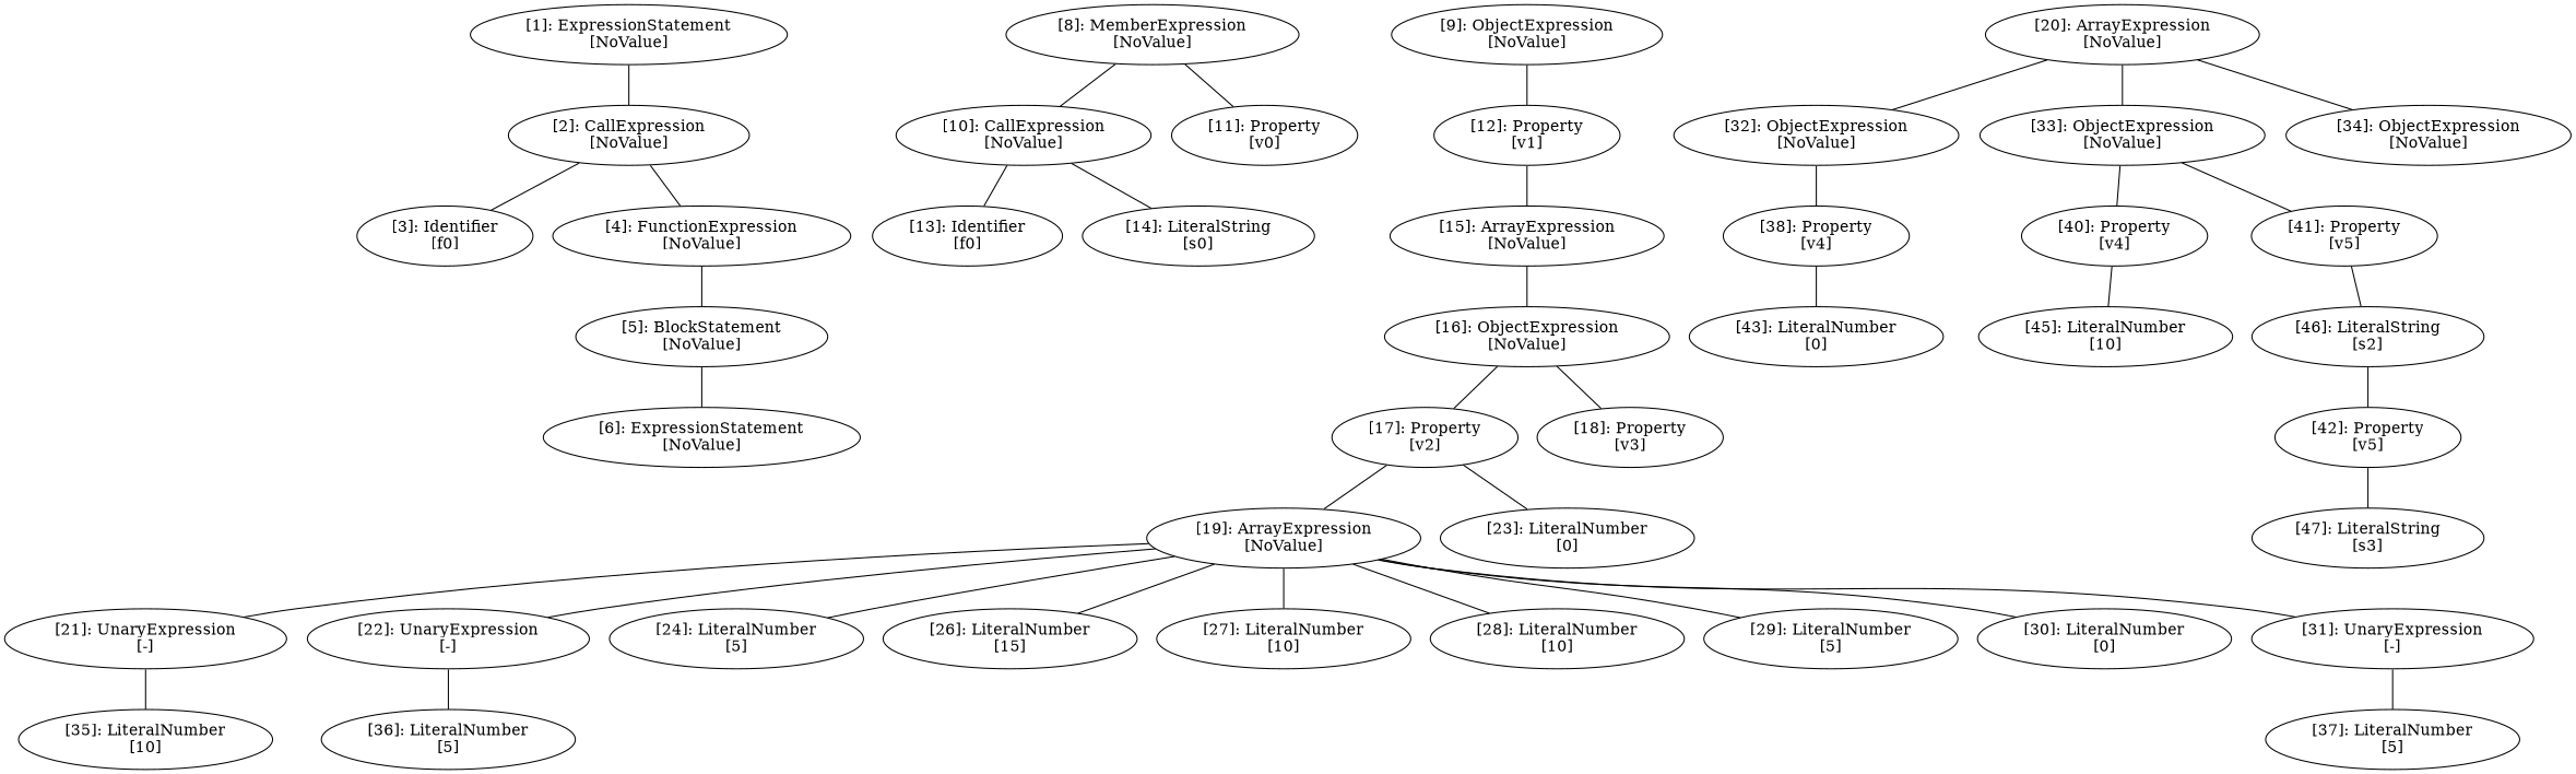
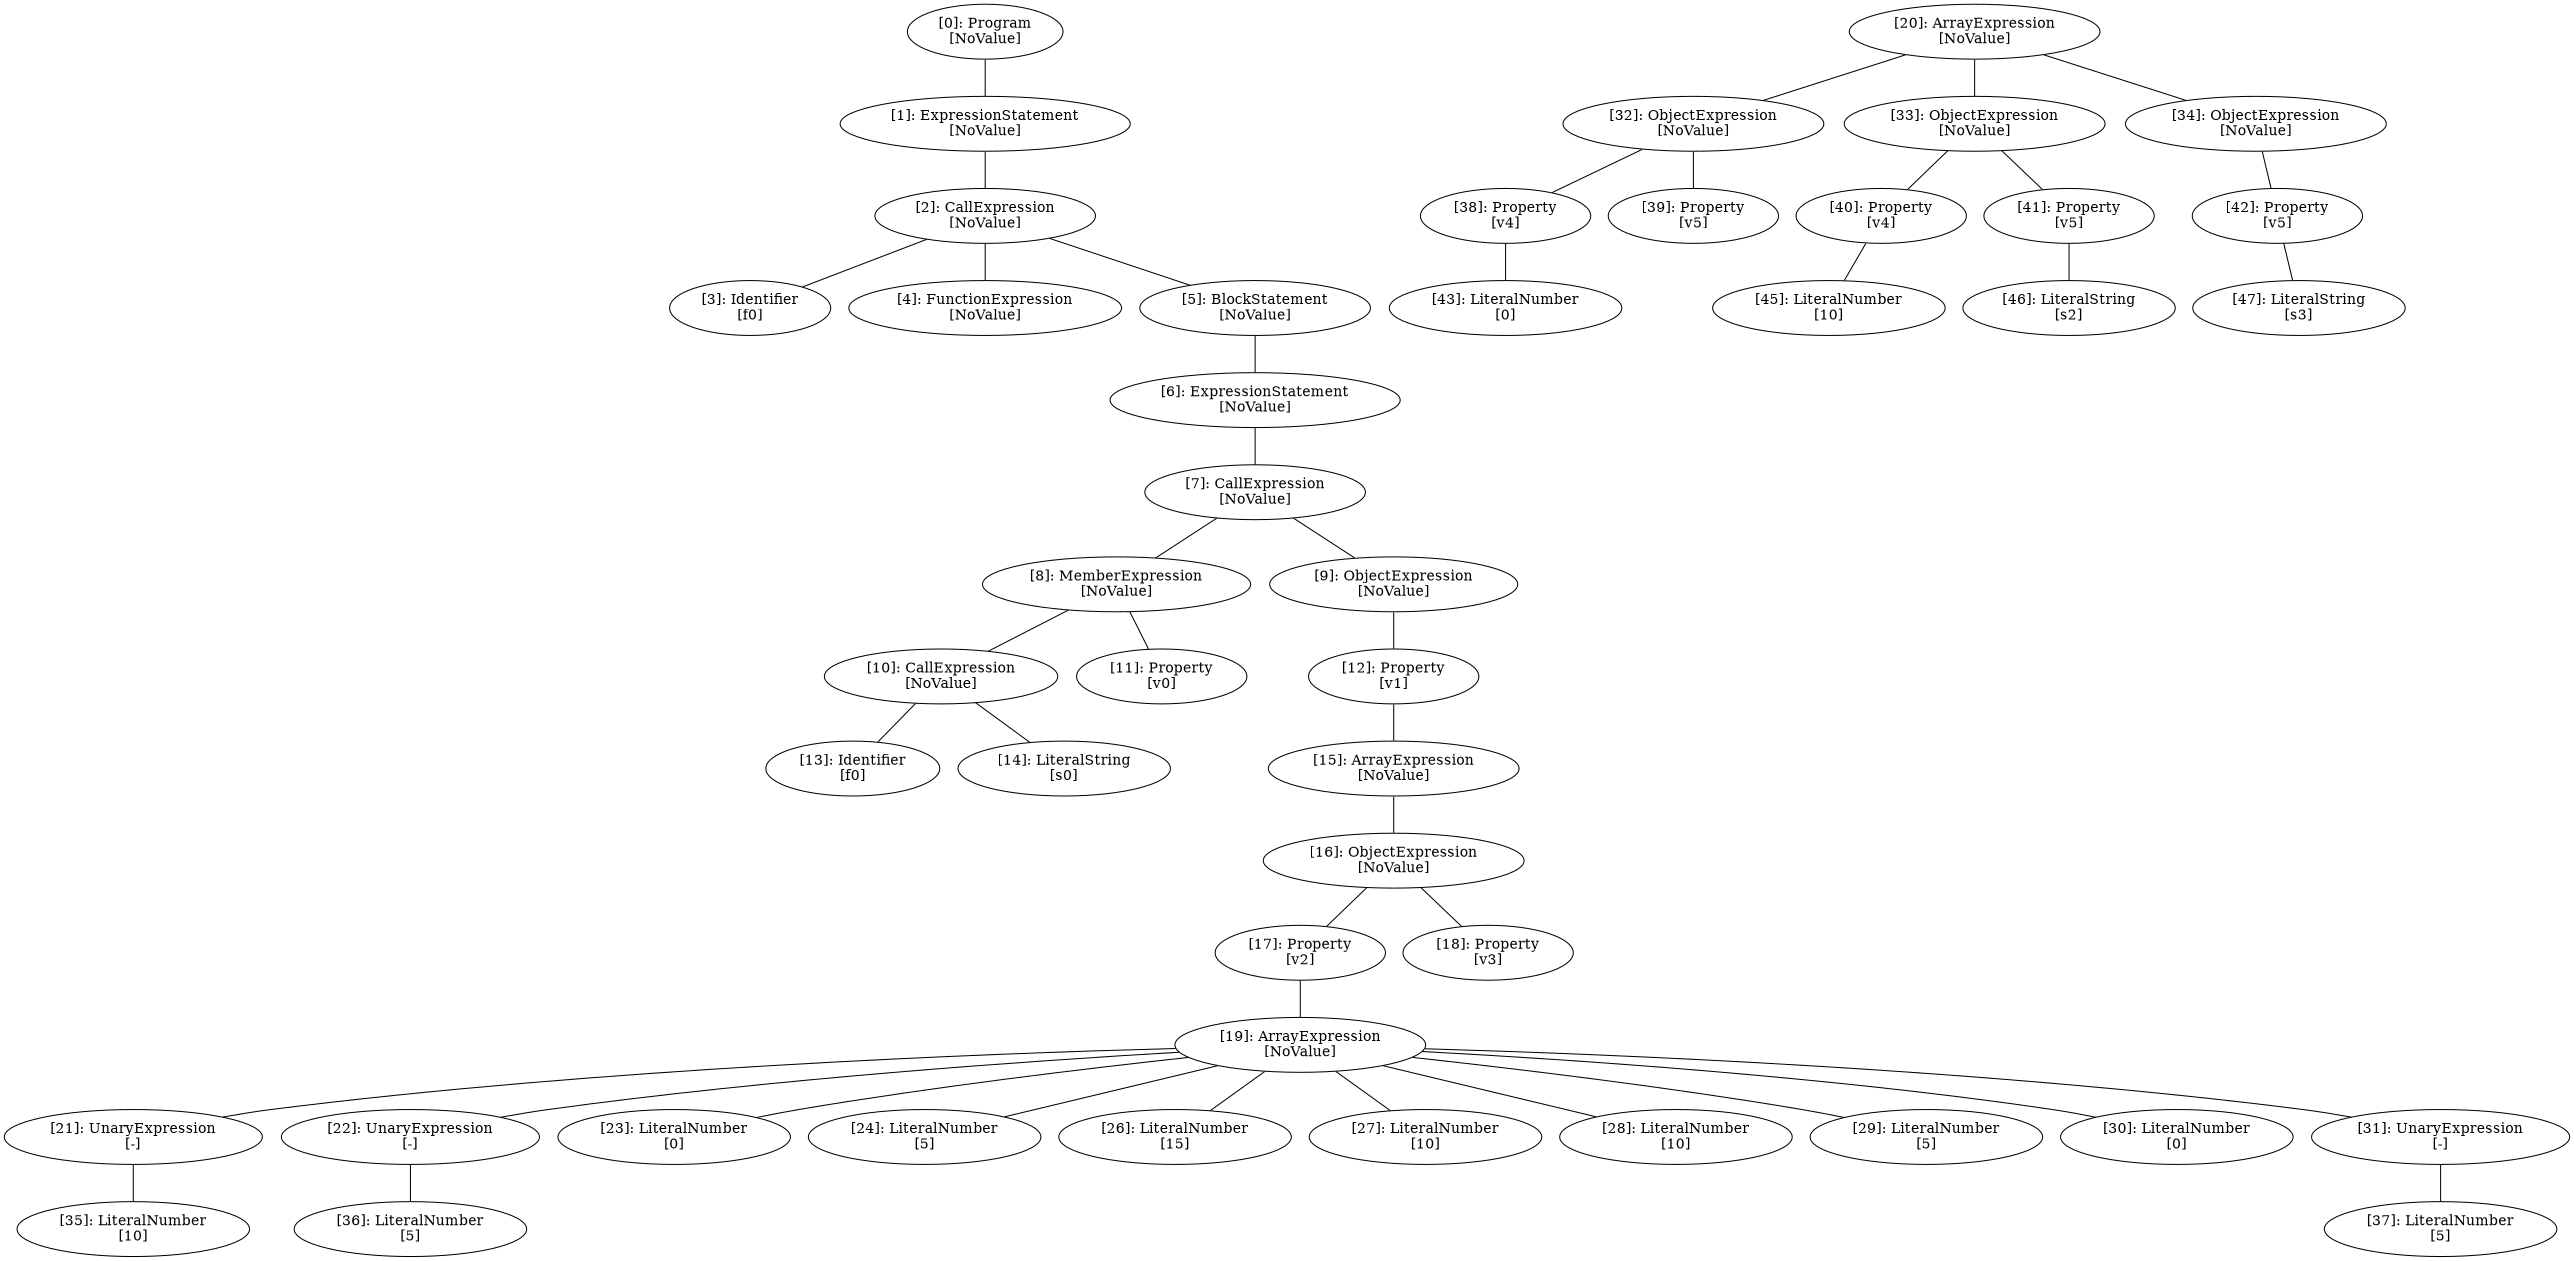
  graph {
+   n1 [label="[0]: Program\n[NoValue]"]
    n2 [label="[1]: ExpressionStatement\n[NoValue]"]
    n3 [label="[2]: CallExpression\n[NoValue]"]
    n4 [label="[3]: Identifier\n[f0]"]
    n5 [label="[4]: FunctionExpression\n[NoValue]"]
    n6 [label="[5]: BlockStatement\n[NoValue]"]
    n7 [label="[6]: ExpressionStatement\n[NoValue]"]
+   n8 [label="[7]: CallExpression\n[NoValue]"]
    n9 [label="[8]: MemberExpression\n[NoValue]"]
    n10 [label="[9]: ObjectExpression\n[NoValue]"]
    n11 [label="[10]: CallExpression\n[NoValue]"]
    n12 [label="[11]: Property\n[v0]"]
    n13 [label="[12]: Property\n[v1]"]
    n14 [label="[13]: Identifier\n[f0]"]
    n15 [label="[14]: LiteralString\n[s0]"]
    n16 [label="[15]: ArrayExpression\n[NoValue]"]
    n17 [label="[16]: ObjectExpression\n[NoValue]"]
    n18 [label="[17]: Property\n[v2]"]
    n19 [label="[18]: Property\n[v3]"]
    n20 [label="[19]: ArrayExpression\n[NoValue]"]
    n21 [label="[21]: UnaryExpression\n[-]"]
    n22 [label="[22]: UnaryExpression\n[-]"]
    n23 [label="[23]: LiteralNumber\n[0]"]
    n24 [label="[24]: LiteralNumber\n[5]"]
    n25 [label="[26]: LiteralNumber\n[15]"]
    n26 [label="[27]: LiteralNumber\n[10]"]
    n27 [label="[28]: LiteralNumber\n[10]"]
    n28 [label="[29]: LiteralNumber\n[5]"]
    n29 [label="[30]: LiteralNumber\n[0]"]
    n30 [label="[31]: UnaryExpression\n[-]"]
    n31 [label="[20]: ArrayExpression\n[NoValue]"]
    n32 [label="[32]: ObjectExpression\n[NoValue]"]
    n33 [label="[33]: ObjectExpression\n[NoValue]"]
    n34 [label="[34]: ObjectExpression\n[NoValue]"]
    n35 [label="[35]: LiteralNumber\n[10]"]
    n36 [label="[36]: LiteralNumber\n[5]"]
    n37 [label="[37]: LiteralNumber\n[5]"]
    n38 [label="[38]: Property\n[v4]"]
+   n39 [label="[39]: Property\n[v5]"]
    n40 [label="[40]: Property\n[v4]"]
    n41 [label="[41]: Property\n[v5]"]
    n42 [label="[42]: Property\n[v5]"]
    n43 [label="[43]: LiteralNumber\n[0]"]
    n44 [label="[45]: LiteralNumber\n[10]"]
    n45 [label="[46]: LiteralString\n[s2]"]
    n46 [label="[47]: LiteralString\n[s3]"]
+   n1 -- n2
    n2 -- n3
    n3 -- n4
    n3 -- n5
-   n5 -- n6
+   n3 -- n6
    n6 -- n7
+   n7 -- n8
+   n8 -- n9
+   n8 -- n10
    n9 -- n11
    n9 -- n12
    n10 -- n13
    n11 -- n14
    n11 -- n15
    n13 -- n16
    n16 -- n17
    n17 -- n18
    n17 -- n19
    n18 -- n20
    n20 -- n21
    n20 -- n22
-   n18 -- n23
+   n20 -- n23
    n20 -- n24
    n20 -- n25
    n20 -- n26
    n20 -- n27
    n20 -- n28
    n20 -- n29
    n20 -- n30
    n21 -- n35
    n22 -- n36
    n30 -- n37
    n31 -- n32
    n31 -- n33
    n31 -- n34
    n32 -- n38
+   n32 -- n39
    n33 -- n40
    n33 -- n41
-   n45 -- n42
+   n34 -- n42
    n38 -- n43
    n40 -- n44
    n41 -- n45
    n42 -- n46
  }
